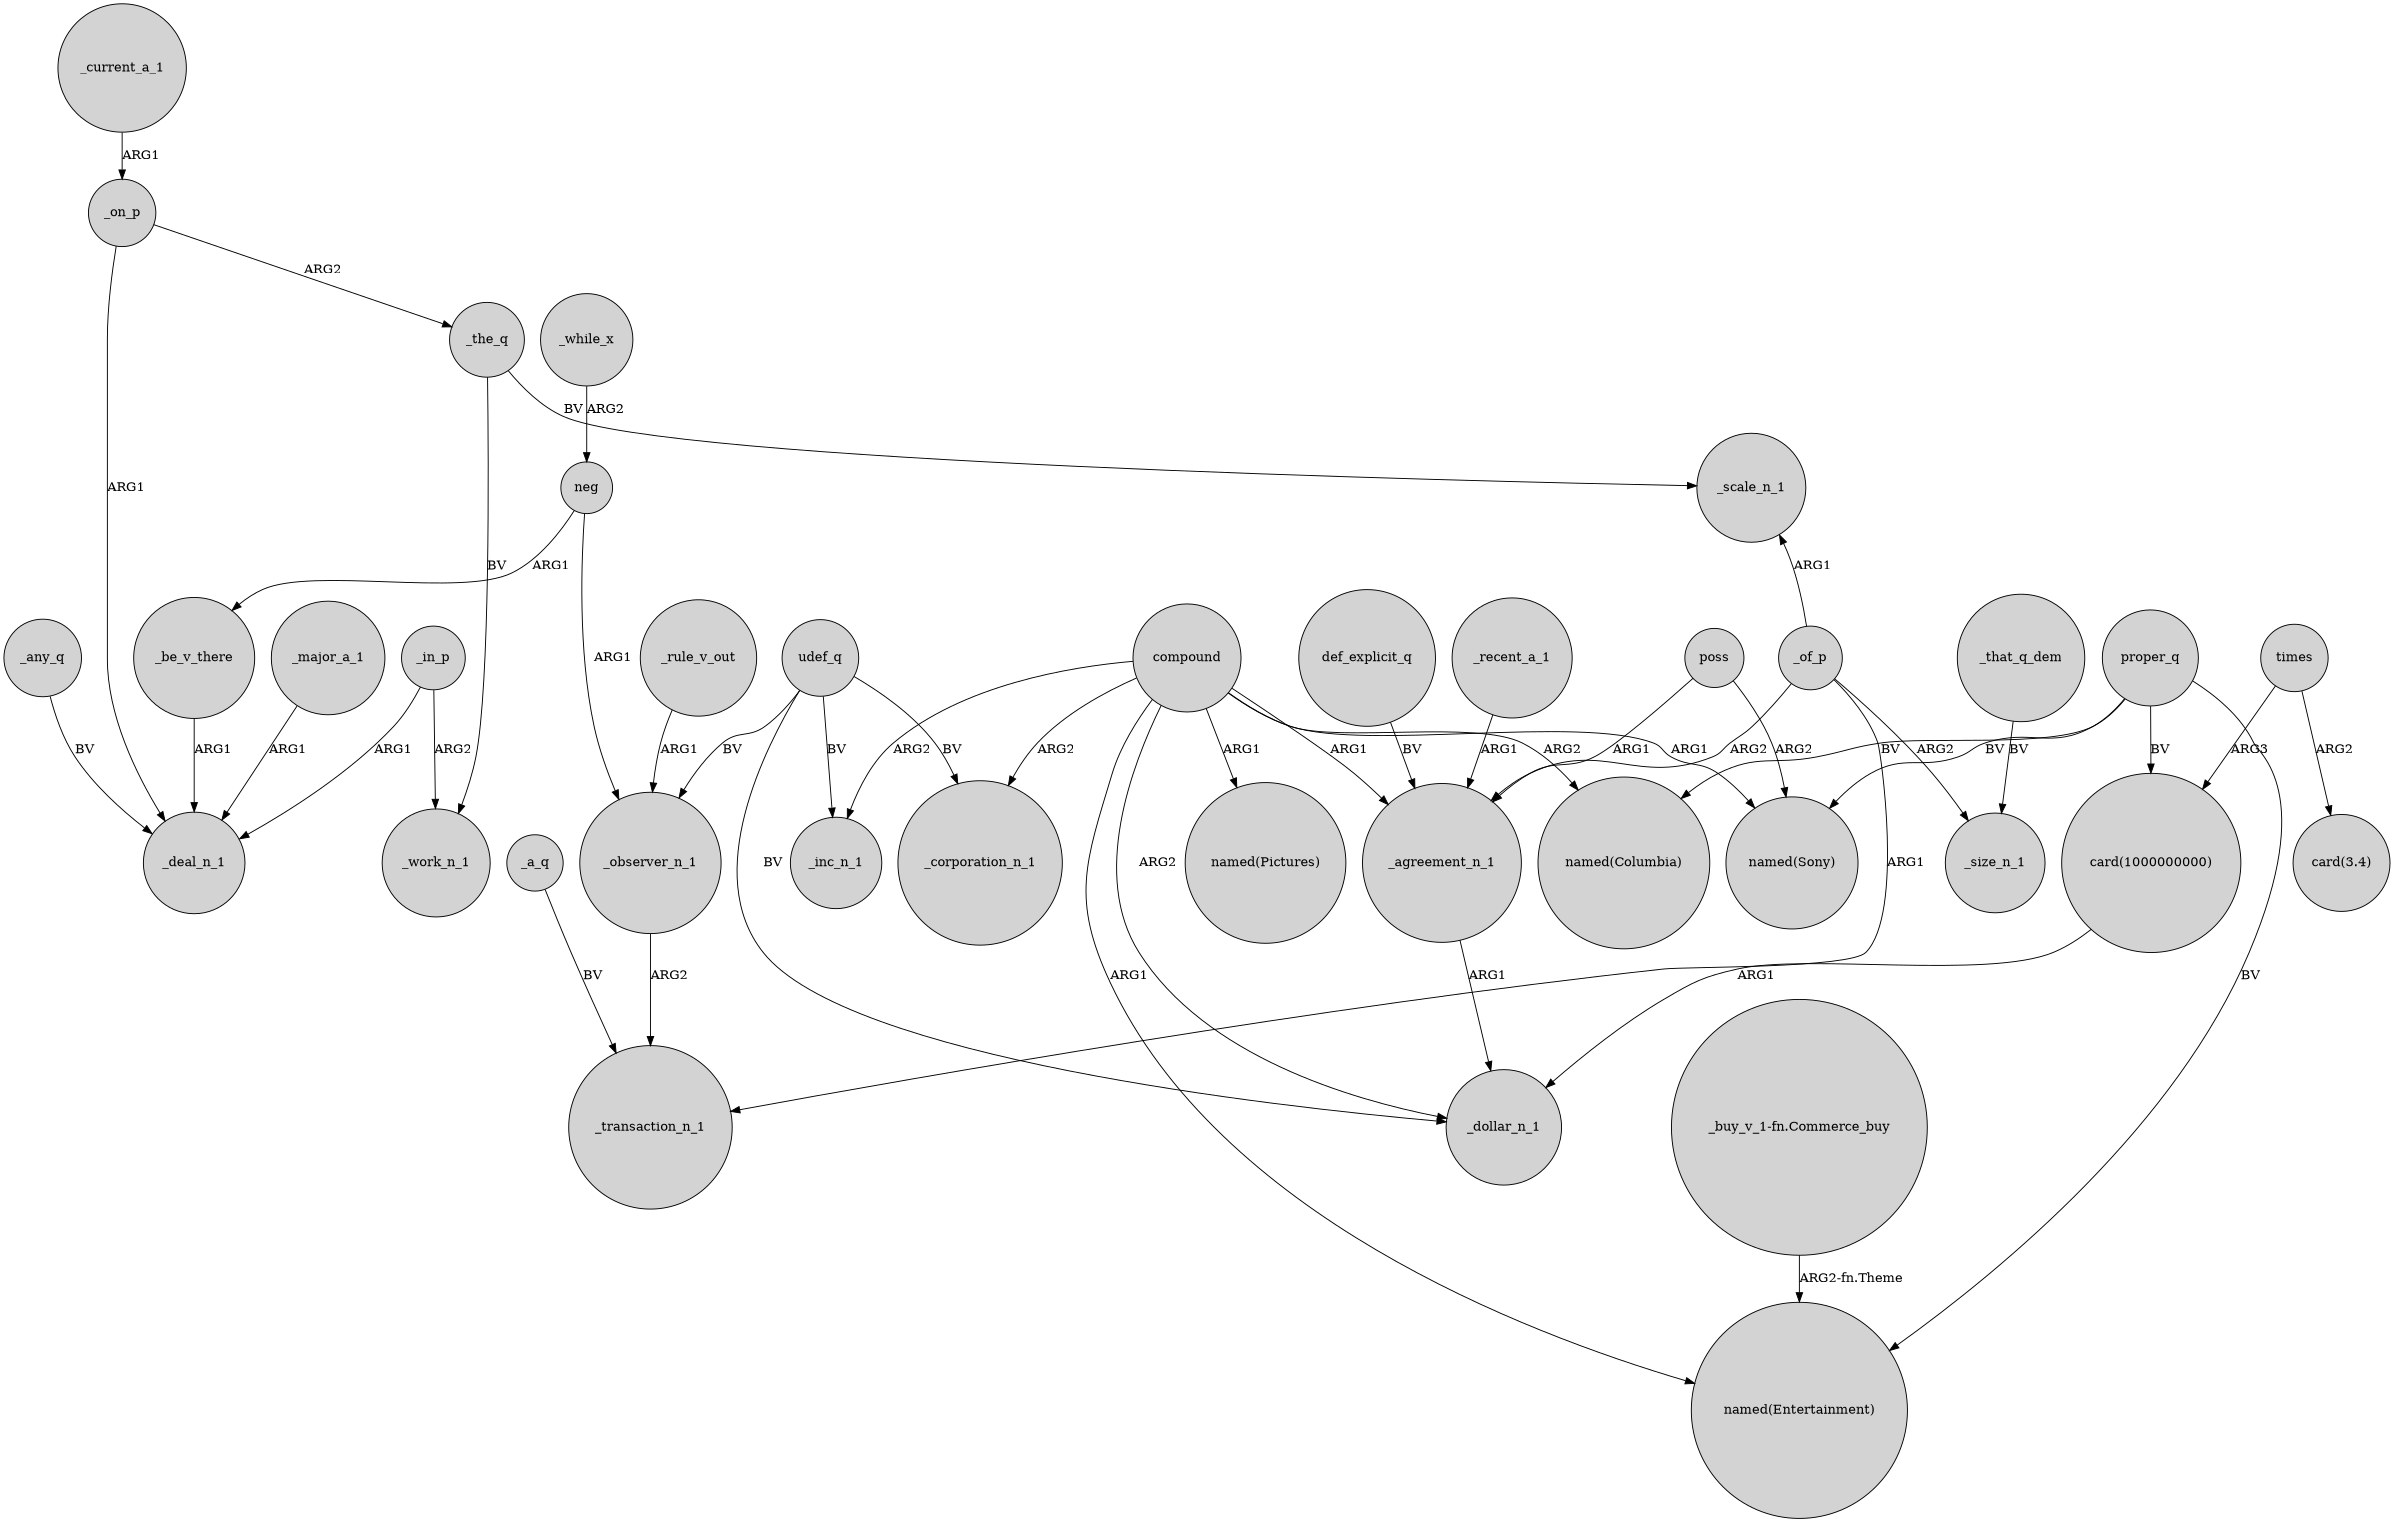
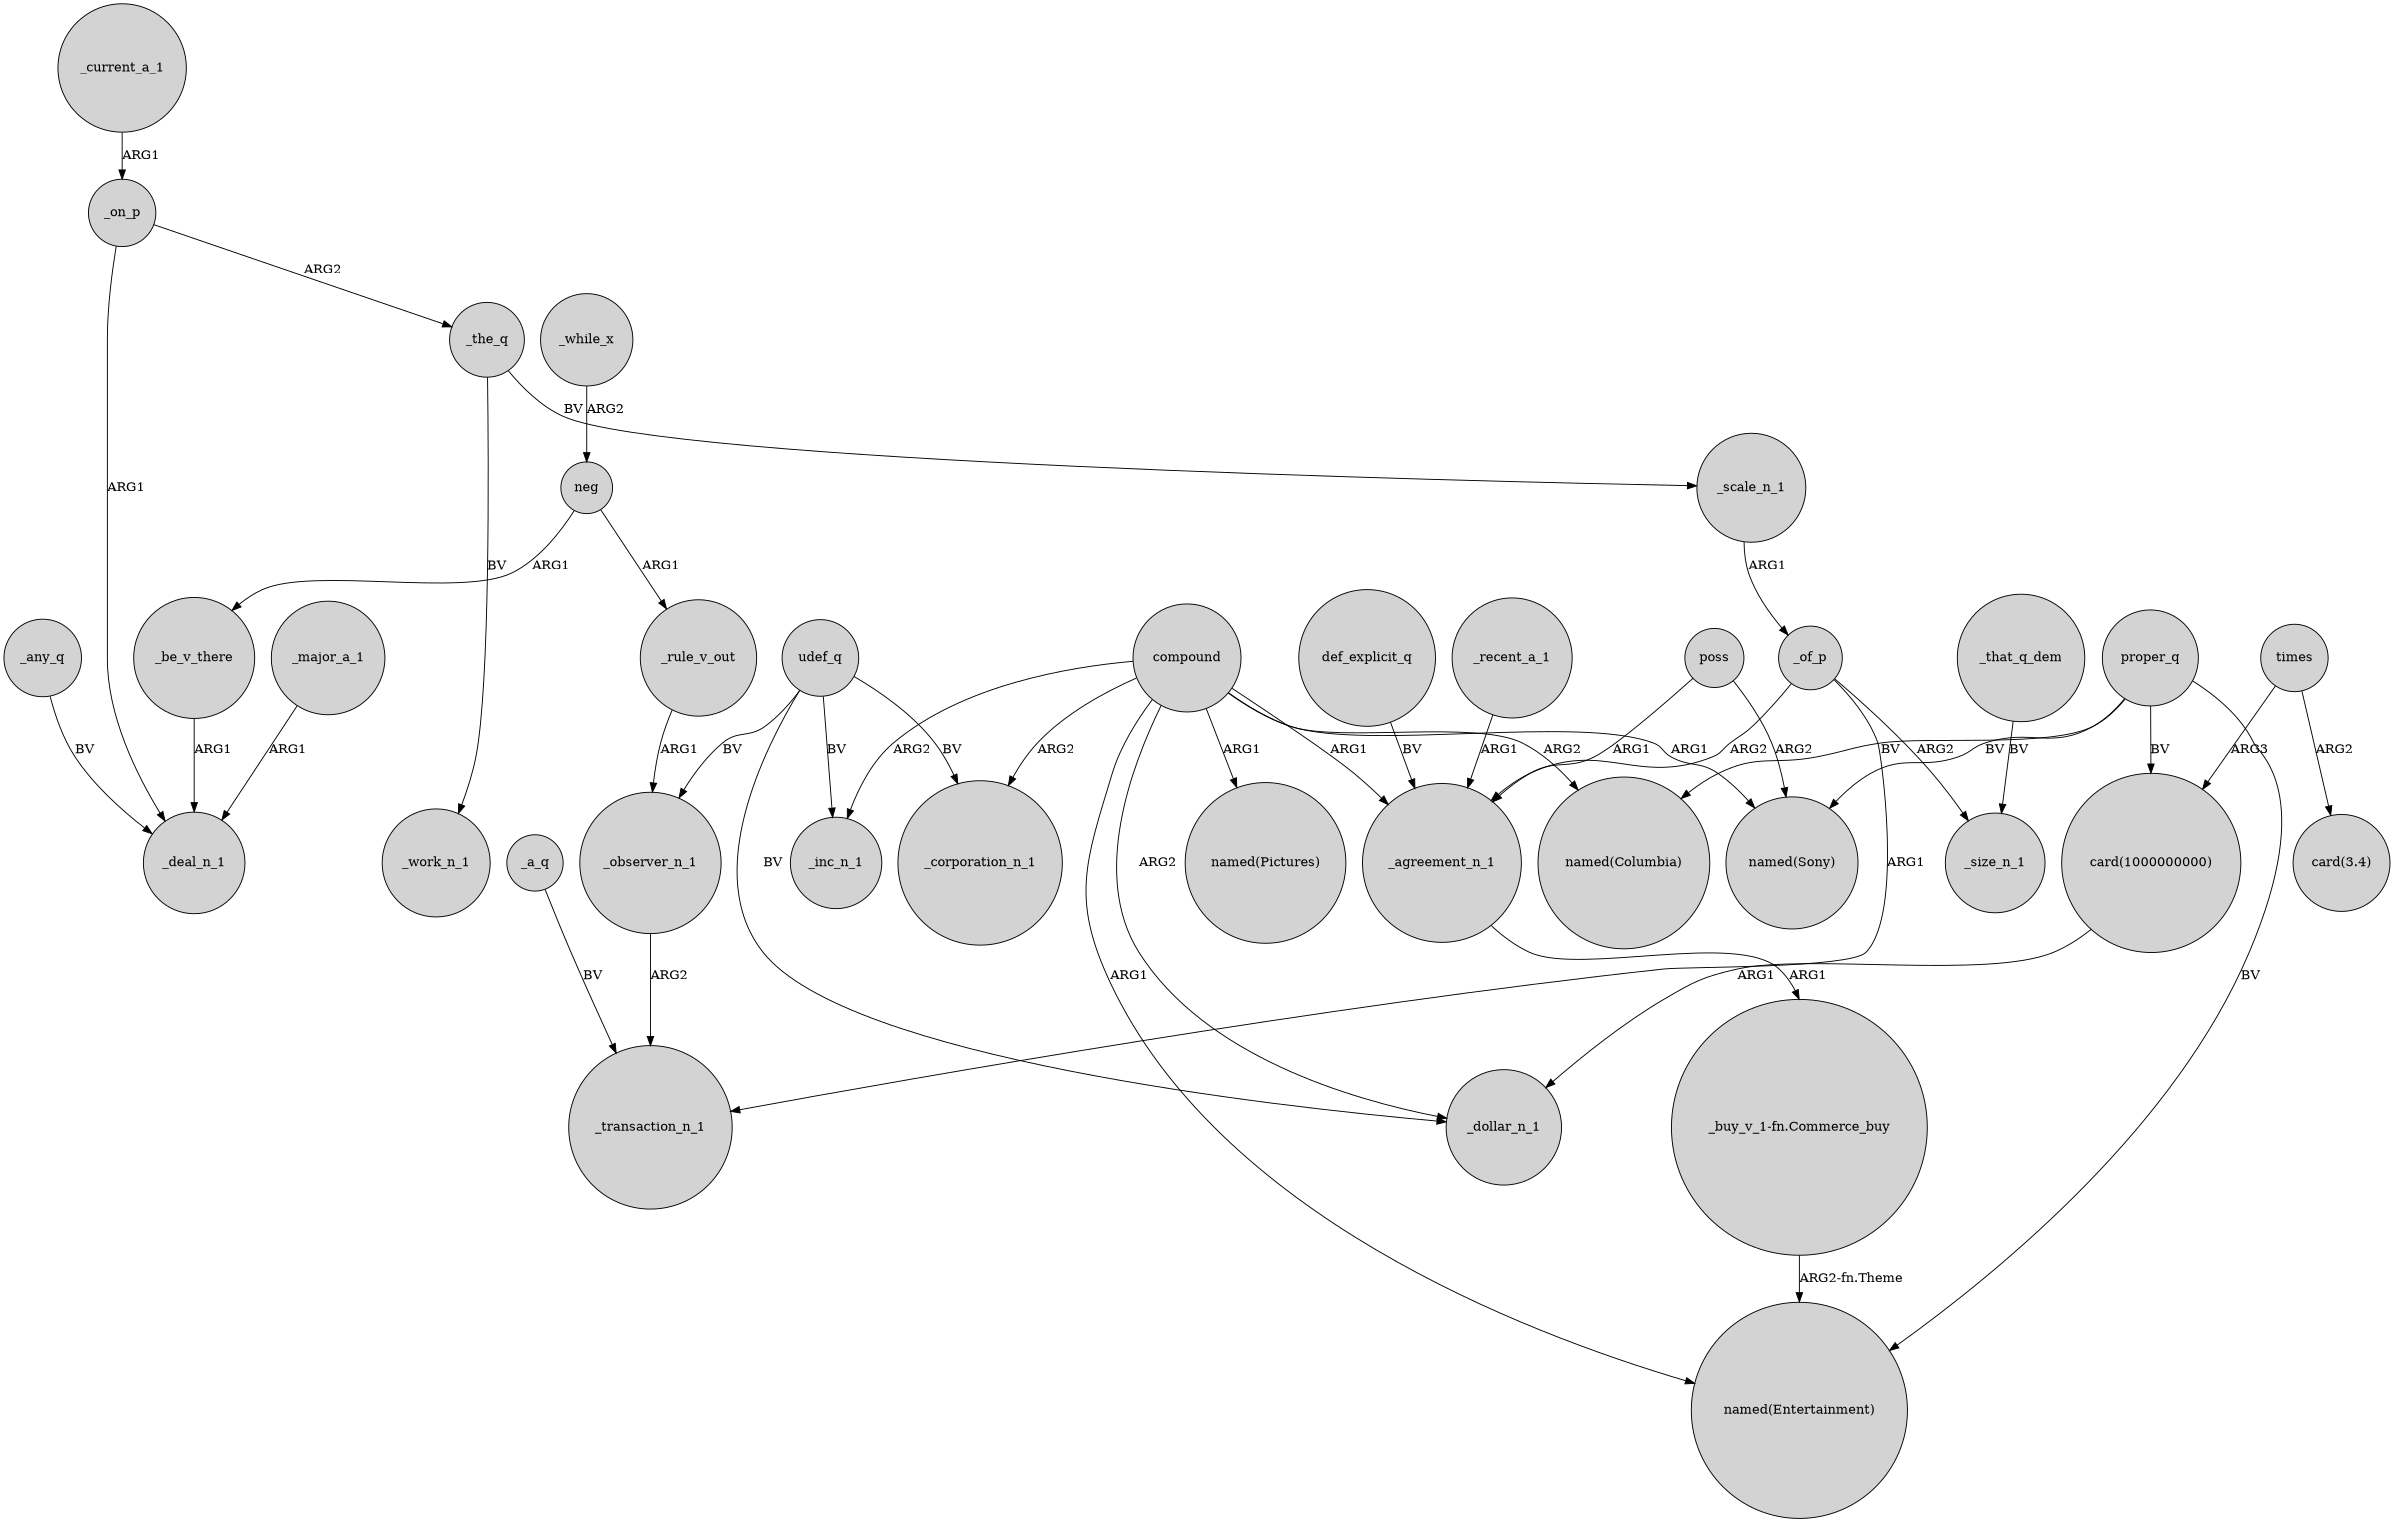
  digraph {
    node [shape=circle style=filled]
    _current_a_1
    _on_p
    _deal_n_1
    _the_q
    _of_p
    _scale_n_1
    _agreement_n_1
    _size_n_1
    _transaction_n_1
    "_buy_v_1-fn.Commerce_buy"
    "named(Entertainment)"
    udef_q
    _inc_n_1
    _observer_n_1
    _corporation_n_1
    _dollar_n_1
    _rule_v_out
    times
    "card(3.4)"
    "card(1000000000)"
    _that_q_dem
    compound
    "named(Sony)"
    "named(Columbia)"
    "named(Pictures)"
    neg
    _be_v_there
    proper_q
    poss
-   _in_p
    _work_n_1
    _a_q
    _major_a_1
    def_explicit_q
    _any_q
    _while_x
    _recent_a_1
    _current_a_1 -> _on_p [label=ARG1]
    _on_p -> _deal_n_1 [label=ARG1]
    _on_p -> _the_q [label=ARG2]
    _the_q -> _scale_n_1 [label=BV]
    _the_q -> _work_n_1 [label=BV]
-   _of_p -> _scale_n_1 [label=ARG1]
+   _scale_n_1 -> _of_p [label=ARG1]
    _of_p -> _agreement_n_1 [label=ARG2]
    _of_p -> _size_n_1 [label=ARG2]
    _of_p -> _transaction_n_1 [label=ARG1]
-   _agreement_n_1 -> _dollar_n_1 [label=ARG1]
+   _agreement_n_1 -> "_buy_v_1-fn.Commerce_buy" [label=ARG1]
    "_buy_v_1-fn.Commerce_buy" -> "named(Entertainment)" [label="ARG2-fn.Theme"]
    udef_q -> _inc_n_1 [label=BV]
    udef_q -> _observer_n_1 [label=BV]
    udef_q -> _corporation_n_1 [label=BV]
    udef_q -> _dollar_n_1 [label=BV]
    _observer_n_1 -> _transaction_n_1 [label=ARG2]
    _rule_v_out -> _observer_n_1 [label=ARG1]
    times -> "card(3.4)" [label=ARG2]
    times -> "card(1000000000)" [label=ARG3]
    "card(1000000000)" -> _dollar_n_1 [label=ARG1]
    _that_q_dem -> _size_n_1 [label=BV]
    compound -> _agreement_n_1 [label=ARG1]
    compound -> "named(Entertainment)" [label=ARG1]
    compound -> _inc_n_1 [label=ARG2]
    compound -> _corporation_n_1 [label=ARG2]
    compound -> _dollar_n_1 [label=ARG2]
    compound -> "named(Sony)" [label=ARG1]
    compound -> "named(Columbia)" [label=ARG2]
    compound -> "named(Pictures)" [label=ARG1]
-   neg -> _observer_n_1 [label=ARG1]
+   neg -> _rule_v_out [label=ARG1]
    neg -> _be_v_there [label=ARG1]
    _be_v_there -> _deal_n_1 [label=ARG1]
    proper_q -> "named(Entertainment)" [label=BV]
    proper_q -> "card(1000000000)" [label=BV]
    proper_q -> "named(Sony)" [label=BV]
    proper_q -> "named(Columbia)" [label=BV]
    poss -> _agreement_n_1 [label=ARG1]
    poss -> "named(Sony)" [label=ARG2]
-   _in_p -> _deal_n_1 [label=ARG1]
-   _in_p -> _work_n_1 [label=ARG2]
    _a_q -> _transaction_n_1 [label=BV]
    _major_a_1 -> _deal_n_1 [label=ARG1]
    def_explicit_q -> _agreement_n_1 [label=BV]
    _any_q -> _deal_n_1 [label=BV]
    _while_x -> neg [label=ARG2]
    _recent_a_1 -> _agreement_n_1 [label=ARG1]
  }
